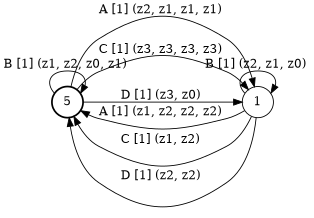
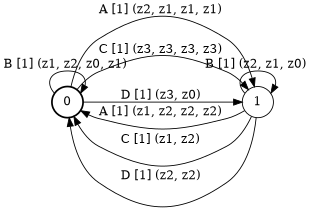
  digraph {
    rankdir=LR
    node [shape=circle]
-   0 [style=bold label=5]
+   0 [style=bold]
    1
    0 -> 0 [label="B [1] (z1, z2, z0, z1) "]
    0 -> 1 [label="A [1] (z2, z1, z1, z1) "]
    0 -> 1 [label="C [1] (z3, z3, z3, z3) "]
    0 -> 1 [label="D [1] (z3, z0) "]
    1 -> 0 [label="A [1] (z1, z2, z2, z2) "]
    1 -> 0 [label="C [1] (z1, z2) "]
    1 -> 0 [label="D [1] (z2, z2) "]
    1 -> 1 [label="B [1] (z2, z1, z0) "]
  }
